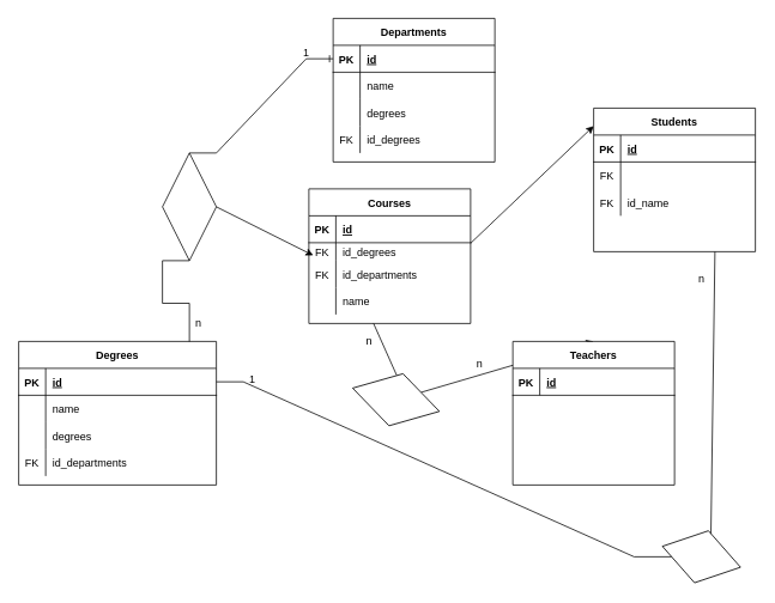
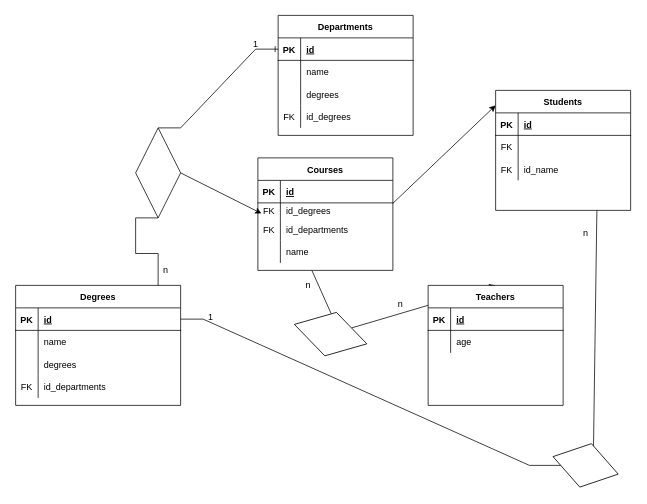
  <mxCell id="0" />
  <mxCell id="1" parent="0" />
  <mxCell id="2" value="" style="edgeStyle=entityRelationEdgeStyle;fontSize=12;html=1;endArrow=ERone;endFill=1;rounded=0;exitX=1;exitY=0.5;exitDx=0;exitDy=0;startArrow=none;" edge="1" parent="1" source="4"><mxGeometry width="100" height="100" relative="1" as="geometry"><mxPoint x="200" as="sourcePoint" y="260" /><mxPoint x="370" y="65" as="targetPoint" /></mxGeometry></mxCell>
  <mxCell id="3" style="edgeStyle=none;rounded=0;orthogonalLoop=1;jettySize=auto;html=1;exitX=0.5;exitY=1;exitDx=0;exitDy=0;entryX=-0.012;entryY=0.137;entryDx=0;entryDy=0;entryPerimeter=0;" edge="1" parent="1" source="4"><mxGeometry relative="1" as="geometry"><mxPoint x="347.84" y="284.11" as="targetPoint" /></mxGeometry></mxCell>
  <mxCell id="4" value="" style="shape=rhombus;perimeter=rhombusPerimeter;whiteSpace=wrap;html=1;align=center;rotation=-90;" vertex="1" parent="1"><mxGeometry x="150" y="200" width="120" height="60" as="geometry" /></mxCell>
  <mxCell id="5" value="" style="edgeStyle=entityRelationEdgeStyle;fontSize=12;html=1;endArrow=none;endFill=1;rounded=0;entryX=0;entryY=0.5;entryDx=0;entryDy=0;exitX=1;exitY=0.5;exitDx=0;exitDy=0;" edge="1" parent="1" target="4"><mxGeometry width="100" height="100" relative="1" as="geometry"><mxPoint x="180" y="385" as="sourcePoint" /><mxPoint x="330" y="195.96" as="targetPoint" /></mxGeometry></mxCell>
  <mxCell id="6" value="Departments" style="shape=table;startSize=30;container=1;collapsible=1;childLayout=tableLayout;fixedRows=1;rowLines=0;fontStyle=1;align=center;resizeLast=1;" vertex="1" parent="1"><mxGeometry x="370" y="20" width="180" height="160" as="geometry" /></mxCell>
  <mxCell id="7" value="" style="shape=partialRectangle;collapsible=0;dropTarget=0;pointerEvents=0;fillColor=none;top=0;left=0;bottom=1;right=0;points=[[0,0.5],[1,0.5]];portConstraint=eastwest;" vertex="1" parent="6"><mxGeometry y="30" width="180" height="30" as="geometry" /></mxCell>
  <mxCell id="8" value="PK" style="shape=partialRectangle;connectable=0;fillColor=none;top=0;left=0;bottom=0;right=0;fontStyle=1;overflow=hidden;" vertex="1" parent="7"><mxGeometry width="30" height="30" as="geometry"><mxRectangle width="30" height="30" as="alternateBounds" /></mxGeometry></mxCell>
  <mxCell id="9" value="id" style="shape=partialRectangle;connectable=0;fillColor=none;top=0;left=0;bottom=0;right=0;align=left;spacingLeft=6;fontStyle=5;overflow=hidden;" vertex="1" parent="7"><mxGeometry x="30" width="150" height="30" as="geometry"><mxRectangle width="150" height="30" as="alternateBounds" /></mxGeometry></mxCell>
  <mxCell id="10" value="" style="shape=partialRectangle;collapsible=0;dropTarget=0;pointerEvents=0;fillColor=none;top=0;left=0;bottom=0;right=0;points=[[0,0.5],[1,0.5]];portConstraint=eastwest;" vertex="1" parent="6"><mxGeometry y="60" width="180" height="30" as="geometry" /></mxCell>
  <mxCell id="11" value="" style="shape=partialRectangle;connectable=0;fillColor=none;top=0;left=0;bottom=0;right=0;editable=1;overflow=hidden;" vertex="1" parent="10"><mxGeometry width="30" height="30" as="geometry"><mxRectangle width="30" height="30" as="alternateBounds" /></mxGeometry></mxCell>
  <mxCell id="12" value="name" style="shape=partialRectangle;connectable=0;fillColor=none;top=0;left=0;bottom=0;right=0;align=left;spacingLeft=6;overflow=hidden;" vertex="1" parent="10"><mxGeometry x="30" width="150" height="30" as="geometry"><mxRectangle width="150" height="30" as="alternateBounds" /></mxGeometry></mxCell>
  <mxCell id="13" value="" style="shape=partialRectangle;collapsible=0;dropTarget=0;pointerEvents=0;fillColor=none;top=0;left=0;bottom=0;right=0;points=[[0,0.5],[1,0.5]];portConstraint=eastwest;" vertex="1" parent="6"><mxGeometry y="90" width="180" height="30" as="geometry" /></mxCell>
  <mxCell id="14" value="" style="shape=partialRectangle;connectable=0;fillColor=none;top=0;left=0;bottom=0;right=0;editable=1;overflow=hidden;" vertex="1" parent="13"><mxGeometry width="30" height="30" as="geometry"><mxRectangle width="30" height="30" as="alternateBounds" /></mxGeometry></mxCell>
  <mxCell id="15" value="degrees" style="shape=partialRectangle;connectable=0;fillColor=none;top=0;left=0;bottom=0;right=0;align=left;spacingLeft=6;overflow=hidden;" vertex="1" parent="13"><mxGeometry x="30" width="150" height="30" as="geometry"><mxRectangle width="150" height="30" as="alternateBounds" /></mxGeometry></mxCell>
  <mxCell id="16" value="" style="shape=partialRectangle;collapsible=0;dropTarget=0;pointerEvents=0;fillColor=none;top=0;left=0;bottom=0;right=0;points=[[0,0.5],[1,0.5]];portConstraint=eastwest;" vertex="1" parent="6"><mxGeometry y="120" width="180" height="30" as="geometry" /></mxCell>
  <mxCell id="17" value="FK" style="shape=partialRectangle;connectable=0;fillColor=none;top=0;left=0;bottom=0;right=0;editable=1;overflow=hidden;" vertex="1" parent="16"><mxGeometry width="30" height="30" as="geometry"><mxRectangle width="30" height="30" as="alternateBounds" /></mxGeometry></mxCell>
  <mxCell id="18" value="id_degrees" style="shape=partialRectangle;connectable=0;fillColor=none;top=0;left=0;bottom=0;right=0;align=left;spacingLeft=6;overflow=hidden;" vertex="1" parent="16"><mxGeometry x="30" width="150" height="30" as="geometry"><mxRectangle width="150" height="30" as="alternateBounds" /></mxGeometry></mxCell>
  <mxCell id="19" value="n" style="text;html=1;align=center;verticalAlign=middle;resizable=0;points=[];autosize=1;strokeColor=none;fillColor=none;" vertex="1" parent="1"><mxGeometry x="210" y="350" width="20" height="20" as="geometry" /></mxCell>
  <mxCell id="20" value="&lt;div&gt;1&lt;/div&gt;&lt;div&gt;&lt;br&gt;&lt;/div&gt;" style="text;html=1;align=center;verticalAlign=middle;resizable=0;points=[];autosize=1;strokeColor=none;fillColor=none;" vertex="1" parent="1"><mxGeometry x="330" y="50" width="20" height="30" as="geometry" /></mxCell>
  <mxCell id="21" style="rounded=0;orthogonalLoop=1;jettySize=auto;html=1;entryX=0.5;entryY=0;entryDx=0;entryDy=0;startArrow=none;" edge="1" parent="1" source="72" target="48"><mxGeometry relative="1" as="geometry"><mxPoint x="415" y="360" as="sourcePoint" /><mxPoint x="359.714" y="480" as="targetPoint" /></mxGeometry></mxCell>
  <mxCell id="22" style="edgeStyle=none;rounded=0;orthogonalLoop=1;jettySize=auto;html=1;entryX=0;entryY=0;entryDx=0;entryDy=0;exitX=1;exitY=0.029;exitDx=0;exitDy=0;exitPerimeter=0;" edge="1" parent="1" source="63"><mxGeometry relative="1" as="geometry"><mxPoint x="520" y="265" as="sourcePoint" /><mxPoint x="660" y="140" as="targetPoint" /></mxGeometry></mxCell>
  <mxCell id="23" value="Students" style="shape=table;startSize=30;container=1;collapsible=1;childLayout=tableLayout;fixedRows=1;rowLines=0;fontStyle=1;align=center;resizeLast=1;" vertex="1" parent="1"><mxGeometry x="660" y="120" width="180" height="160" as="geometry" /></mxCell>
  <mxCell id="24" value="" style="shape=partialRectangle;collapsible=0;dropTarget=0;pointerEvents=0;fillColor=none;top=0;left=0;bottom=1;right=0;points=[[0,0.5],[1,0.5]];portConstraint=eastwest;" vertex="1" parent="23"><mxGeometry y="30" width="180" height="30" as="geometry" /></mxCell>
  <mxCell id="25" value="PK" style="shape=partialRectangle;connectable=0;fillColor=none;top=0;left=0;bottom=0;right=0;fontStyle=1;overflow=hidden;" vertex="1" parent="24"><mxGeometry width="30" height="30" as="geometry"><mxRectangle width="30" height="30" as="alternateBounds" /></mxGeometry></mxCell>
  <mxCell id="26" value="id" style="shape=partialRectangle;connectable=0;fillColor=none;top=0;left=0;bottom=0;right=0;align=left;spacingLeft=6;fontStyle=5;overflow=hidden;" vertex="1" parent="24"><mxGeometry x="30" width="150" height="30" as="geometry"><mxRectangle width="150" height="30" as="alternateBounds" /></mxGeometry></mxCell>
  <mxCell id="27" value="" style="shape=partialRectangle;collapsible=0;dropTarget=0;pointerEvents=0;fillColor=none;top=0;left=0;bottom=0;right=0;points=[[0,0.5],[1,0.5]];portConstraint=eastwest;" vertex="1" parent="23"><mxGeometry y="60" width="180" height="30" as="geometry" /></mxCell>
  <mxCell id="28" value="FK" style="shape=partialRectangle;connectable=0;fillColor=none;top=0;left=0;bottom=0;right=0;editable=1;overflow=hidden;" vertex="1" parent="27"><mxGeometry width="30" height="30" as="geometry"><mxRectangle width="30" height="30" as="alternateBounds" /></mxGeometry></mxCell>
  <mxCell id="29" value="" style="shape=partialRectangle;collapsible=0;dropTarget=0;pointerEvents=0;fillColor=none;top=0;left=0;bottom=0;right=0;points=[[0,0.5],[1,0.5]];portConstraint=eastwest;" vertex="1" parent="23"><mxGeometry y="90" width="180" height="30" as="geometry" /></mxCell>
  <mxCell id="30" value="FK" style="shape=partialRectangle;connectable=0;fillColor=none;top=0;left=0;bottom=0;right=0;editable=1;overflow=hidden;" vertex="1" parent="29"><mxGeometry width="30" height="30" as="geometry"><mxRectangle width="30" height="30" as="alternateBounds" /></mxGeometry></mxCell>
  <mxCell id="31" value="id_name" style="shape=partialRectangle;connectable=0;fillColor=none;top=0;left=0;bottom=0;right=0;align=left;spacingLeft=6;overflow=hidden;" vertex="1" parent="29"><mxGeometry x="30" width="150" height="30" as="geometry"><mxRectangle width="150" height="30" as="alternateBounds" /></mxGeometry></mxCell>
  <mxCell id="32" value="" style="shape=partialRectangle;collapsible=0;dropTarget=0;pointerEvents=0;fillColor=none;top=0;left=0;bottom=0;right=0;points=[[0,0.5],[1,0.5]];portConstraint=eastwest;" vertex="1" parent="23"><mxGeometry y="120" width="180" height="30" as="geometry" /></mxCell>
  <mxCell id="33" value="" style="shape=partialRectangle;connectable=0;fillColor=none;top=0;left=0;bottom=0;right=0;editable=1;overflow=hidden;" vertex="1" parent="32"><mxGeometry width="30" height="30" as="geometry"><mxRectangle width="30" height="30" as="alternateBounds" /></mxGeometry></mxCell>
  <mxCell id="34" value="&#10;" style="text;strokeColor=none;fillColor=none;align=left;verticalAlign=middle;spacingLeft=4;spacingRight=4;overflow=hidden;points=[[0,0.5],[1,0.5]];portConstraint=eastwest;rotatable=0;" vertex="1" parent="1"><mxGeometry x="240" y="445" width="140" height="30" as="geometry" /></mxCell>
  <mxCell id="35" value="Degrees" style="shape=table;startSize=30;container=1;collapsible=1;childLayout=tableLayout;fixedRows=1;rowLines=0;fontStyle=1;align=center;resizeLast=1;" vertex="1" parent="1"><mxGeometry y="380" width="220.0" height="160" as="geometry" x="20" /></mxCell>
  <mxCell id="36" value="" style="shape=partialRectangle;collapsible=0;dropTarget=0;pointerEvents=0;fillColor=none;top=0;left=0;bottom=1;right=0;points=[[0,0.5],[1,0.5]];portConstraint=eastwest;" vertex="1" parent="35"><mxGeometry y="30" width="220.0" height="30" as="geometry" /></mxCell>
  <mxCell id="37" value="PK" style="shape=partialRectangle;connectable=0;fillColor=none;top=0;left=0;bottom=0;right=0;fontStyle=1;overflow=hidden;" vertex="1" parent="36"><mxGeometry width="30" height="30" as="geometry"><mxRectangle width="30" height="30" as="alternateBounds" /></mxGeometry></mxCell>
  <mxCell id="38" value="id" style="shape=partialRectangle;connectable=0;fillColor=none;top=0;left=0;bottom=0;right=0;align=left;spacingLeft=6;fontStyle=5;overflow=hidden;" vertex="1" parent="36"><mxGeometry x="30" width="190.0" height="30" as="geometry"><mxRectangle width="190.0" height="30" as="alternateBounds" /></mxGeometry></mxCell>
  <mxCell id="39" value="" style="shape=partialRectangle;collapsible=0;dropTarget=0;pointerEvents=0;fillColor=none;top=0;left=0;bottom=0;right=0;points=[[0,0.5],[1,0.5]];portConstraint=eastwest;" vertex="1" parent="35"><mxGeometry y="60" width="220.0" height="30" as="geometry" /></mxCell>
  <mxCell id="40" value="" style="shape=partialRectangle;connectable=0;fillColor=none;top=0;left=0;bottom=0;right=0;editable=1;overflow=hidden;" vertex="1" parent="39"><mxGeometry width="30" height="30" as="geometry"><mxRectangle width="30" height="30" as="alternateBounds" /></mxGeometry></mxCell>
  <mxCell id="41" value="name" style="shape=partialRectangle;connectable=0;fillColor=none;top=0;left=0;bottom=0;right=0;align=left;spacingLeft=6;overflow=hidden;" vertex="1" parent="39"><mxGeometry x="30" width="190.0" height="30" as="geometry"><mxRectangle width="190.0" height="30" as="alternateBounds" /></mxGeometry></mxCell>
  <mxCell id="42" value="" style="shape=partialRectangle;collapsible=0;dropTarget=0;pointerEvents=0;fillColor=none;top=0;left=0;bottom=0;right=0;points=[[0,0.5],[1,0.5]];portConstraint=eastwest;" vertex="1" parent="35"><mxGeometry y="90" width="220.0" height="30" as="geometry" /></mxCell>
  <mxCell id="43" value="" style="shape=partialRectangle;connectable=0;fillColor=none;top=0;left=0;bottom=0;right=0;editable=1;overflow=hidden;" vertex="1" parent="42"><mxGeometry width="30" height="30" as="geometry"><mxRectangle width="30" height="30" as="alternateBounds" /></mxGeometry></mxCell>
  <mxCell id="44" value="degrees" style="shape=partialRectangle;connectable=0;fillColor=none;top=0;left=0;bottom=0;right=0;align=left;spacingLeft=6;overflow=hidden;" vertex="1" parent="42"><mxGeometry x="30" width="190.0" height="30" as="geometry"><mxRectangle width="190.0" height="30" as="alternateBounds" /></mxGeometry></mxCell>
  <mxCell id="45" value="" style="shape=partialRectangle;collapsible=0;dropTarget=0;pointerEvents=0;fillColor=none;top=0;left=0;bottom=0;right=0;points=[[0,0.5],[1,0.5]];portConstraint=eastwest;" vertex="1" parent="35"><mxGeometry y="120" width="220.0" height="30" as="geometry" /></mxCell>
  <mxCell id="46" value="FK" style="shape=partialRectangle;connectable=0;fillColor=none;top=0;left=0;bottom=0;right=0;editable=1;overflow=hidden;" vertex="1" parent="45"><mxGeometry width="30" height="30" as="geometry"><mxRectangle width="30" height="30" as="alternateBounds" /></mxGeometry></mxCell>
  <mxCell id="47" value="id_departments" style="shape=partialRectangle;connectable=0;fillColor=none;top=0;left=0;bottom=0;right=0;align=left;spacingLeft=6;overflow=hidden;" vertex="1" parent="45"><mxGeometry x="30" width="190.0" height="30" as="geometry"><mxRectangle width="190.0" height="30" as="alternateBounds" /></mxGeometry></mxCell>
  <mxCell id="48" value="Teachers" style="shape=table;startSize=30;container=1;collapsible=1;childLayout=tableLayout;fixedRows=1;rowLines=0;fontStyle=1;align=center;resizeLast=1;" vertex="1" parent="1"><mxGeometry x="570" y="380" width="180" height="160" as="geometry" /></mxCell>
  <mxCell id="49" value="" style="shape=partialRectangle;collapsible=0;dropTarget=0;pointerEvents=0;fillColor=none;top=0;left=0;bottom=1;right=0;points=[[0,0.5],[1,0.5]];portConstraint=eastwest;" vertex="1" parent="48"><mxGeometry y="30" width="180" height="30" as="geometry" /></mxCell>
  <mxCell id="50" value="PK" style="shape=partialRectangle;connectable=0;fillColor=none;top=0;left=0;bottom=0;right=0;fontStyle=1;overflow=hidden;" vertex="1" parent="49"><mxGeometry width="30" height="30" as="geometry"><mxRectangle width="30" height="30" as="alternateBounds" /></mxGeometry></mxCell>
  <mxCell id="51" value="id" style="shape=partialRectangle;connectable=0;fillColor=none;top=0;left=0;bottom=0;right=0;align=left;spacingLeft=6;fontStyle=5;overflow=hidden;" vertex="1" parent="49"><mxGeometry x="30" width="150" height="30" as="geometry"><mxRectangle width="150" height="30" as="alternateBounds" /></mxGeometry></mxCell>
  <mxCell id="52" value="" style="shape=partialRectangle;collapsible=0;dropTarget=0;pointerEvents=0;fillColor=none;top=0;left=0;bottom=0;right=0;points=[[0,0.5],[1,0.5]];portConstraint=eastwest;" vertex="1" parent="48"><mxGeometry y="60" width="180" height="30" as="geometry" /></mxCell>
  <mxCell id="53" value="" style="shape=partialRectangle;connectable=0;fillColor=none;top=0;left=0;bottom=0;right=0;editable=1;overflow=hidden;" vertex="1" parent="52"><mxGeometry width="30" height="30" as="geometry"><mxRectangle width="30" height="30" as="alternateBounds" /></mxGeometry></mxCell>
+ <mxCell id="54" value="age" style="shape=partialRectangle;connectable=0;fillColor=none;top=0;left=0;bottom=0;right=0;align=left;spacingLeft=6;overflow=hidden;" vertex="1" parent="52"><mxGeometry x="30" width="150" height="30" as="geometry"><mxRectangle width="150" height="30" as="alternateBounds" /></mxGeometry></mxCell>
  <mxCell id="55" value="" style="shape=partialRectangle;collapsible=0;dropTarget=0;pointerEvents=0;fillColor=none;top=0;left=0;bottom=0;right=0;points=[[0,0.5],[1,0.5]];portConstraint=eastwest;" vertex="1" parent="48"><mxGeometry y="90" width="180" height="30" as="geometry" /></mxCell>
  <mxCell id="56" value="" style="shape=partialRectangle;connectable=0;fillColor=none;top=0;left=0;bottom=0;right=0;editable=1;overflow=hidden;" vertex="1" parent="55"><mxGeometry width="30" height="30" as="geometry"><mxRectangle width="30" height="30" as="alternateBounds" /></mxGeometry></mxCell>
  <mxCell id="57" value="" style="shape=partialRectangle;collapsible=0;dropTarget=0;pointerEvents=0;fillColor=none;top=0;left=0;bottom=0;right=0;points=[[0,0.5],[1,0.5]];portConstraint=eastwest;" vertex="1" parent="48"><mxGeometry y="120" width="180" height="30" as="geometry" /></mxCell>
  <mxCell id="58" value="" style="shape=partialRectangle;connectable=0;fillColor=none;top=0;left=0;bottom=0;right=0;editable=1;overflow=hidden;" vertex="1" parent="57"><mxGeometry width="30" height="30" as="geometry"><mxRectangle width="30" height="30" as="alternateBounds" /></mxGeometry></mxCell>
  <mxCell id="59" value="Courses" style="shape=table;startSize=30;container=1;collapsible=1;childLayout=tableLayout;fixedRows=1;rowLines=0;fontStyle=1;align=center;resizeLast=1;" vertex="1" parent="1"><mxGeometry x="343" y="210" width="180" height="150" as="geometry" /></mxCell>
  <mxCell id="60" value="" style="shape=partialRectangle;collapsible=0;dropTarget=0;pointerEvents=0;fillColor=none;top=0;left=0;bottom=1;right=0;points=[[0,0.5],[1,0.5]];portConstraint=eastwest;" vertex="1" parent="59"><mxGeometry y="30" width="180" height="30" as="geometry" /></mxCell>
  <mxCell id="61" value="PK" style="shape=partialRectangle;connectable=0;fillColor=none;top=0;left=0;bottom=0;right=0;fontStyle=1;overflow=hidden;" vertex="1" parent="60"><mxGeometry width="30" height="30" as="geometry"><mxRectangle width="30" height="30" as="alternateBounds" /></mxGeometry></mxCell>
  <mxCell id="62" value="id" style="shape=partialRectangle;connectable=0;fillColor=none;top=0;left=0;bottom=0;right=0;align=left;spacingLeft=6;fontStyle=5;overflow=hidden;" vertex="1" parent="60"><mxGeometry x="30" width="150" height="30" as="geometry"><mxRectangle width="150" height="30" as="alternateBounds" /></mxGeometry></mxCell>
  <mxCell id="63" value="" style="shape=partialRectangle;collapsible=0;dropTarget=0;pointerEvents=0;fillColor=none;top=0;left=0;bottom=0;right=0;points=[[0,0.5],[1,0.5]];portConstraint=eastwest;" vertex="1" parent="59"><mxGeometry y="60" width="180" height="20" as="geometry" /></mxCell>
  <mxCell id="64" value="FK" style="shape=partialRectangle;connectable=0;fillColor=none;top=0;left=0;bottom=0;right=0;editable=1;overflow=hidden;" vertex="1" parent="63"><mxGeometry width="30" height="20" as="geometry"><mxRectangle width="30" height="20" as="alternateBounds" /></mxGeometry></mxCell>
  <mxCell id="65" value="id_degrees" style="shape=partialRectangle;connectable=0;fillColor=none;top=0;left=0;bottom=0;right=0;align=left;spacingLeft=6;overflow=hidden;" vertex="1" parent="63"><mxGeometry x="30" width="150" height="20" as="geometry"><mxRectangle width="150" height="20" as="alternateBounds" /></mxGeometry></mxCell>
  <mxCell id="66" value="" style="shape=partialRectangle;collapsible=0;dropTarget=0;pointerEvents=0;fillColor=none;top=0;left=0;bottom=0;right=0;points=[[0,0.5],[1,0.5]];portConstraint=eastwest;" vertex="1" parent="59"><mxGeometry y="80" width="180" height="30" as="geometry" /></mxCell>
  <mxCell id="67" value="FK" style="shape=partialRectangle;connectable=0;fillColor=none;top=0;left=0;bottom=0;right=0;editable=1;overflow=hidden;" vertex="1" parent="66"><mxGeometry width="30" height="30" as="geometry"><mxRectangle width="30" height="30" as="alternateBounds" /></mxGeometry></mxCell>
  <mxCell id="68" value="id_departments" style="shape=partialRectangle;connectable=0;fillColor=none;top=0;left=0;bottom=0;right=0;align=left;spacingLeft=6;overflow=hidden;" vertex="1" parent="66"><mxGeometry x="30" width="150" height="30" as="geometry"><mxRectangle width="150" height="30" as="alternateBounds" /></mxGeometry></mxCell>
  <mxCell id="69" value="" style="shape=partialRectangle;collapsible=0;dropTarget=0;pointerEvents=0;fillColor=none;top=0;left=0;bottom=0;right=0;points=[[0,0.5],[1,0.5]];portConstraint=eastwest;" vertex="1" parent="59"><mxGeometry y="110" width="180" height="30" as="geometry" /></mxCell>
  <mxCell id="70" value="" style="shape=partialRectangle;connectable=0;fillColor=none;top=0;left=0;bottom=0;right=0;editable=1;overflow=hidden;" vertex="1" parent="69"><mxGeometry width="30" height="30" as="geometry"><mxRectangle width="30" height="30" as="alternateBounds" /></mxGeometry></mxCell>
  <mxCell id="71" value="name" style="shape=partialRectangle;connectable=0;fillColor=none;top=0;left=0;bottom=0;right=0;align=left;spacingLeft=6;overflow=hidden;" vertex="1" parent="69"><mxGeometry x="30" width="150" height="30" as="geometry"><mxRectangle width="150" height="30" as="alternateBounds" /></mxGeometry></mxCell>
  <mxCell id="72" value="" style="shape=rhombus;perimeter=rhombusPerimeter;whiteSpace=wrap;html=1;align=center;rotation=-165;" vertex="1" parent="1"><mxGeometry x="390" y="415" width="100" height="60" as="geometry" /></mxCell>
  <mxCell id="73" value="" style="rounded=0;orthogonalLoop=1;jettySize=auto;html=1;entryX=0.564;entryY=0.943;entryDx=0;entryDy=0;endArrow=none;entryPerimeter=0;" edge="1" parent="1" target="72"><mxGeometry relative="1" as="geometry"><mxPoint x="415" y="360" as="sourcePoint" /><mxPoint x="460" y="540" as="targetPoint" /></mxGeometry></mxCell>
  <mxCell id="74" value="n" style="text;html=1;align=center;verticalAlign=middle;resizable=0;points=[];autosize=1;strokeColor=none;fillColor=none;" vertex="1" parent="1"><mxGeometry x="400" y="370" width="20" height="20" as="geometry" /></mxCell>
  <mxCell id="75" value="n" style="text;html=1;align=center;verticalAlign=middle;resizable=0;points=[];autosize=1;strokeColor=none;fillColor=none;" vertex="1" parent="1"><mxGeometry x="523" y="395" width="20" height="20" as="geometry" /></mxCell>
  <mxCell id="76" value="" style="fontSize=12;html=1;endArrow=ERoneToMany;rounded=0;exitX=0.75;exitY=1;exitDx=0;exitDy=0;" edge="1" parent="1" source="23"><mxGeometry width="100" height="100" relative="1" as="geometry"><mxPoint x="530" y="680" as="sourcePoint" /><mxPoint x="790" y="630" as="targetPoint" /></mxGeometry></mxCell>
  <mxCell id="77" value="&lt;div&gt;1&lt;/div&gt;&lt;div&gt;&lt;br&gt;&lt;/div&gt;" style="text;html=1;align=center;verticalAlign=middle;resizable=0;points=[];autosize=1;strokeColor=none;fillColor=none;" vertex="1" parent="1"><mxGeometry x="270" y="415" width="20" height="30" as="geometry" /></mxCell>
  <mxCell id="78" value="n" style="text;html=1;align=center;verticalAlign=middle;resizable=0;points=[];autosize=1;strokeColor=none;fillColor=none;" vertex="1" parent="1"><mxGeometry x="770" y="300" width="20" height="20" as="geometry" /></mxCell>
  <mxCell id="79" value="" style="shape=rhombus;perimeter=rhombusPerimeter;whiteSpace=wrap;html=1;align=center;rotation=-165;" vertex="1" parent="1"><mxGeometry x="735" y="590" width="90" height="60" as="geometry" /></mxCell>
  <mxCell id="80" value="" style="edgeStyle=entityRelationEdgeStyle;fontSize=12;html=1;endArrow=none;endFill=1;rounded=0;" edge="1" parent="1" source="36" target="79"><mxGeometry width="100" height="100" relative="1" as="geometry"><mxPoint x="240" y="425" as="sourcePoint" /><mxPoint x="790" y="630" as="targetPoint" /></mxGeometry></mxCell>
